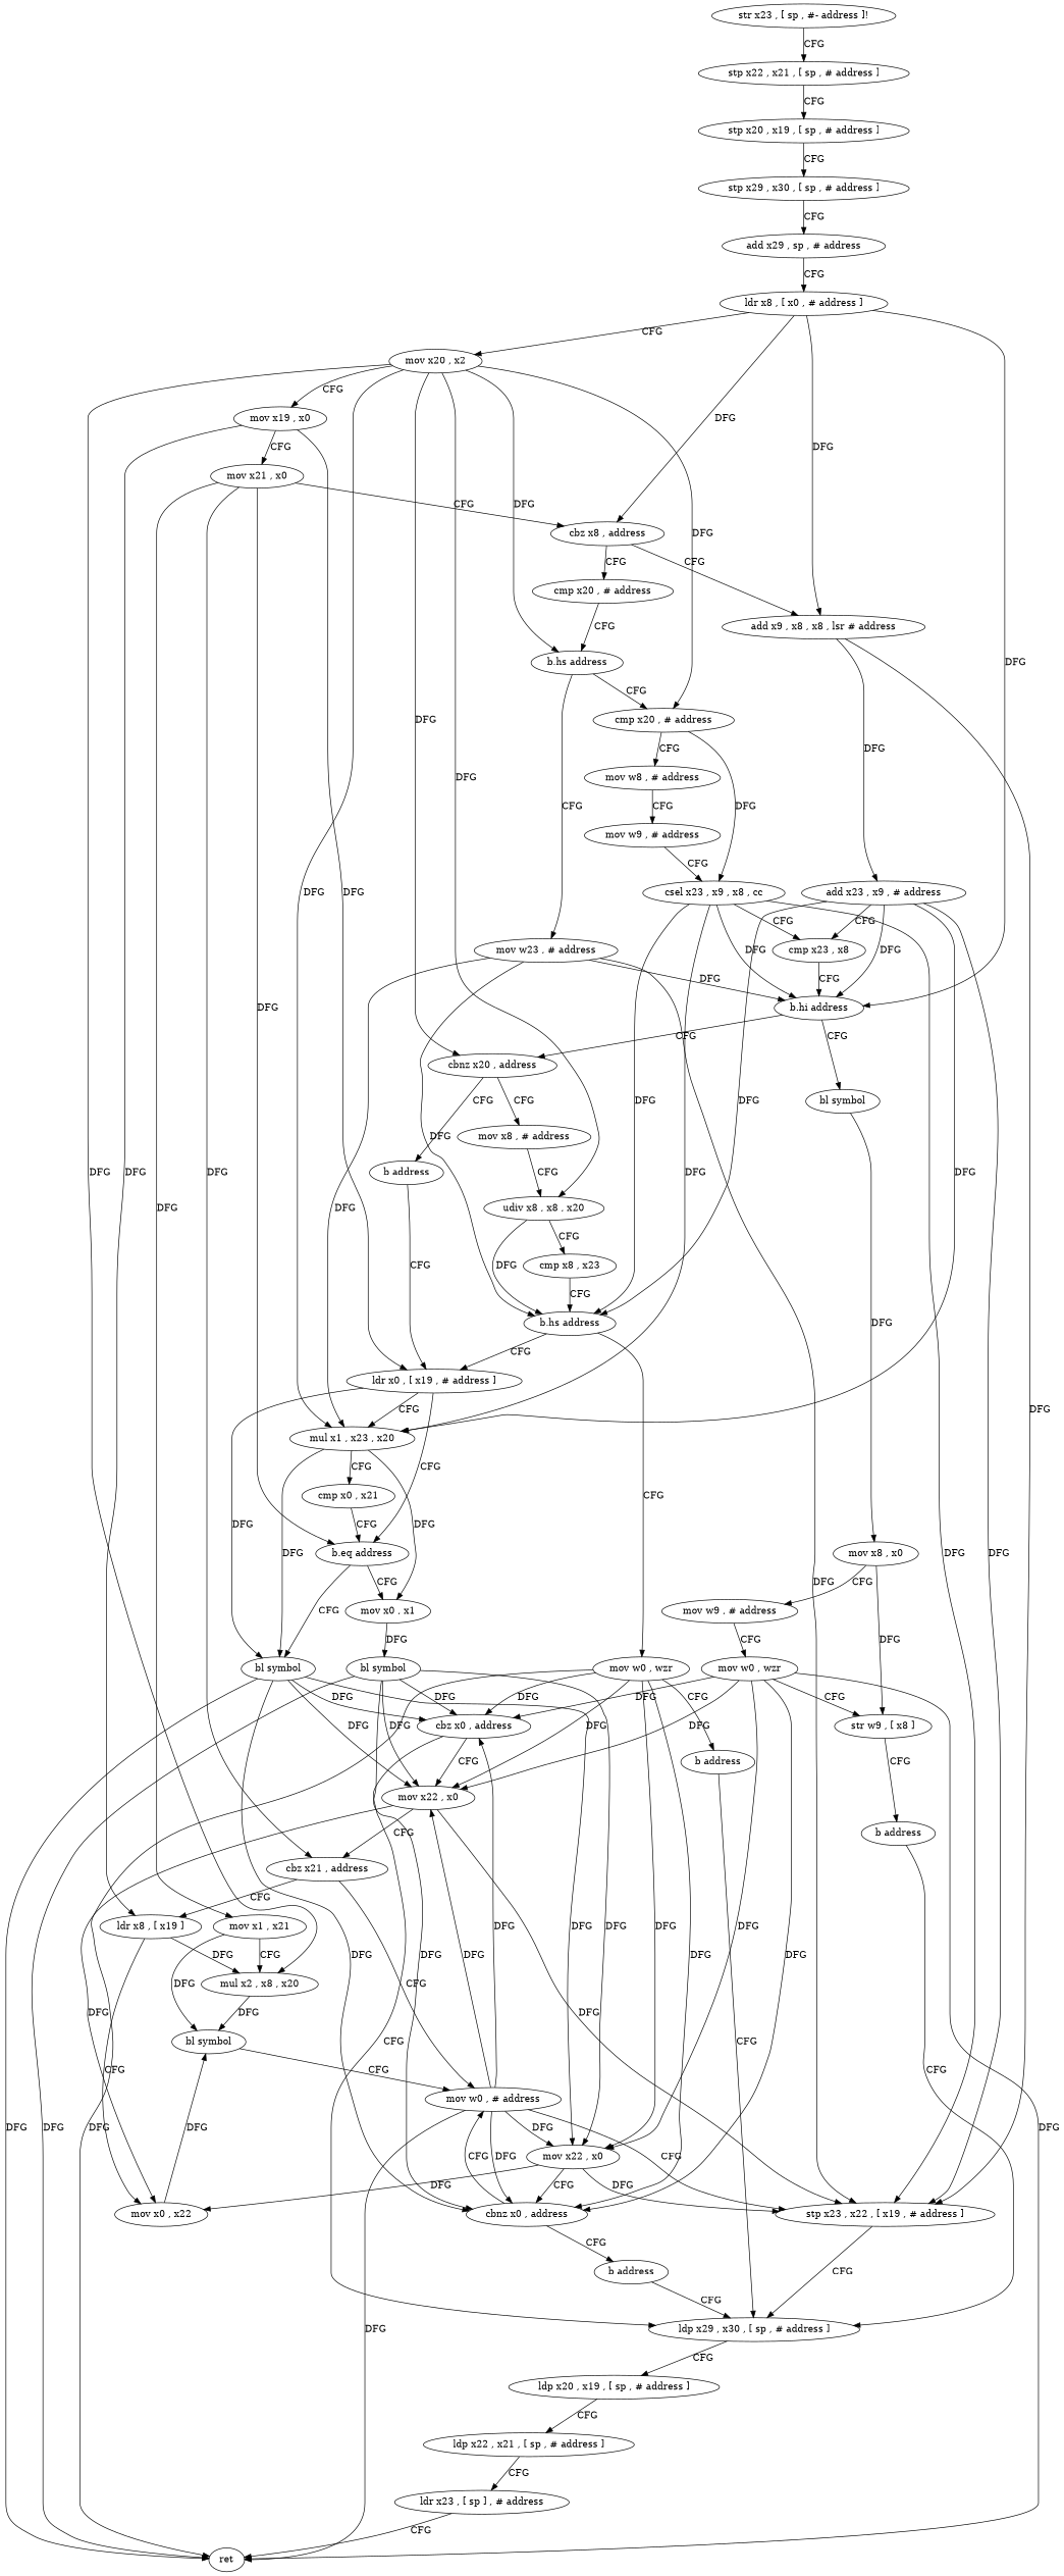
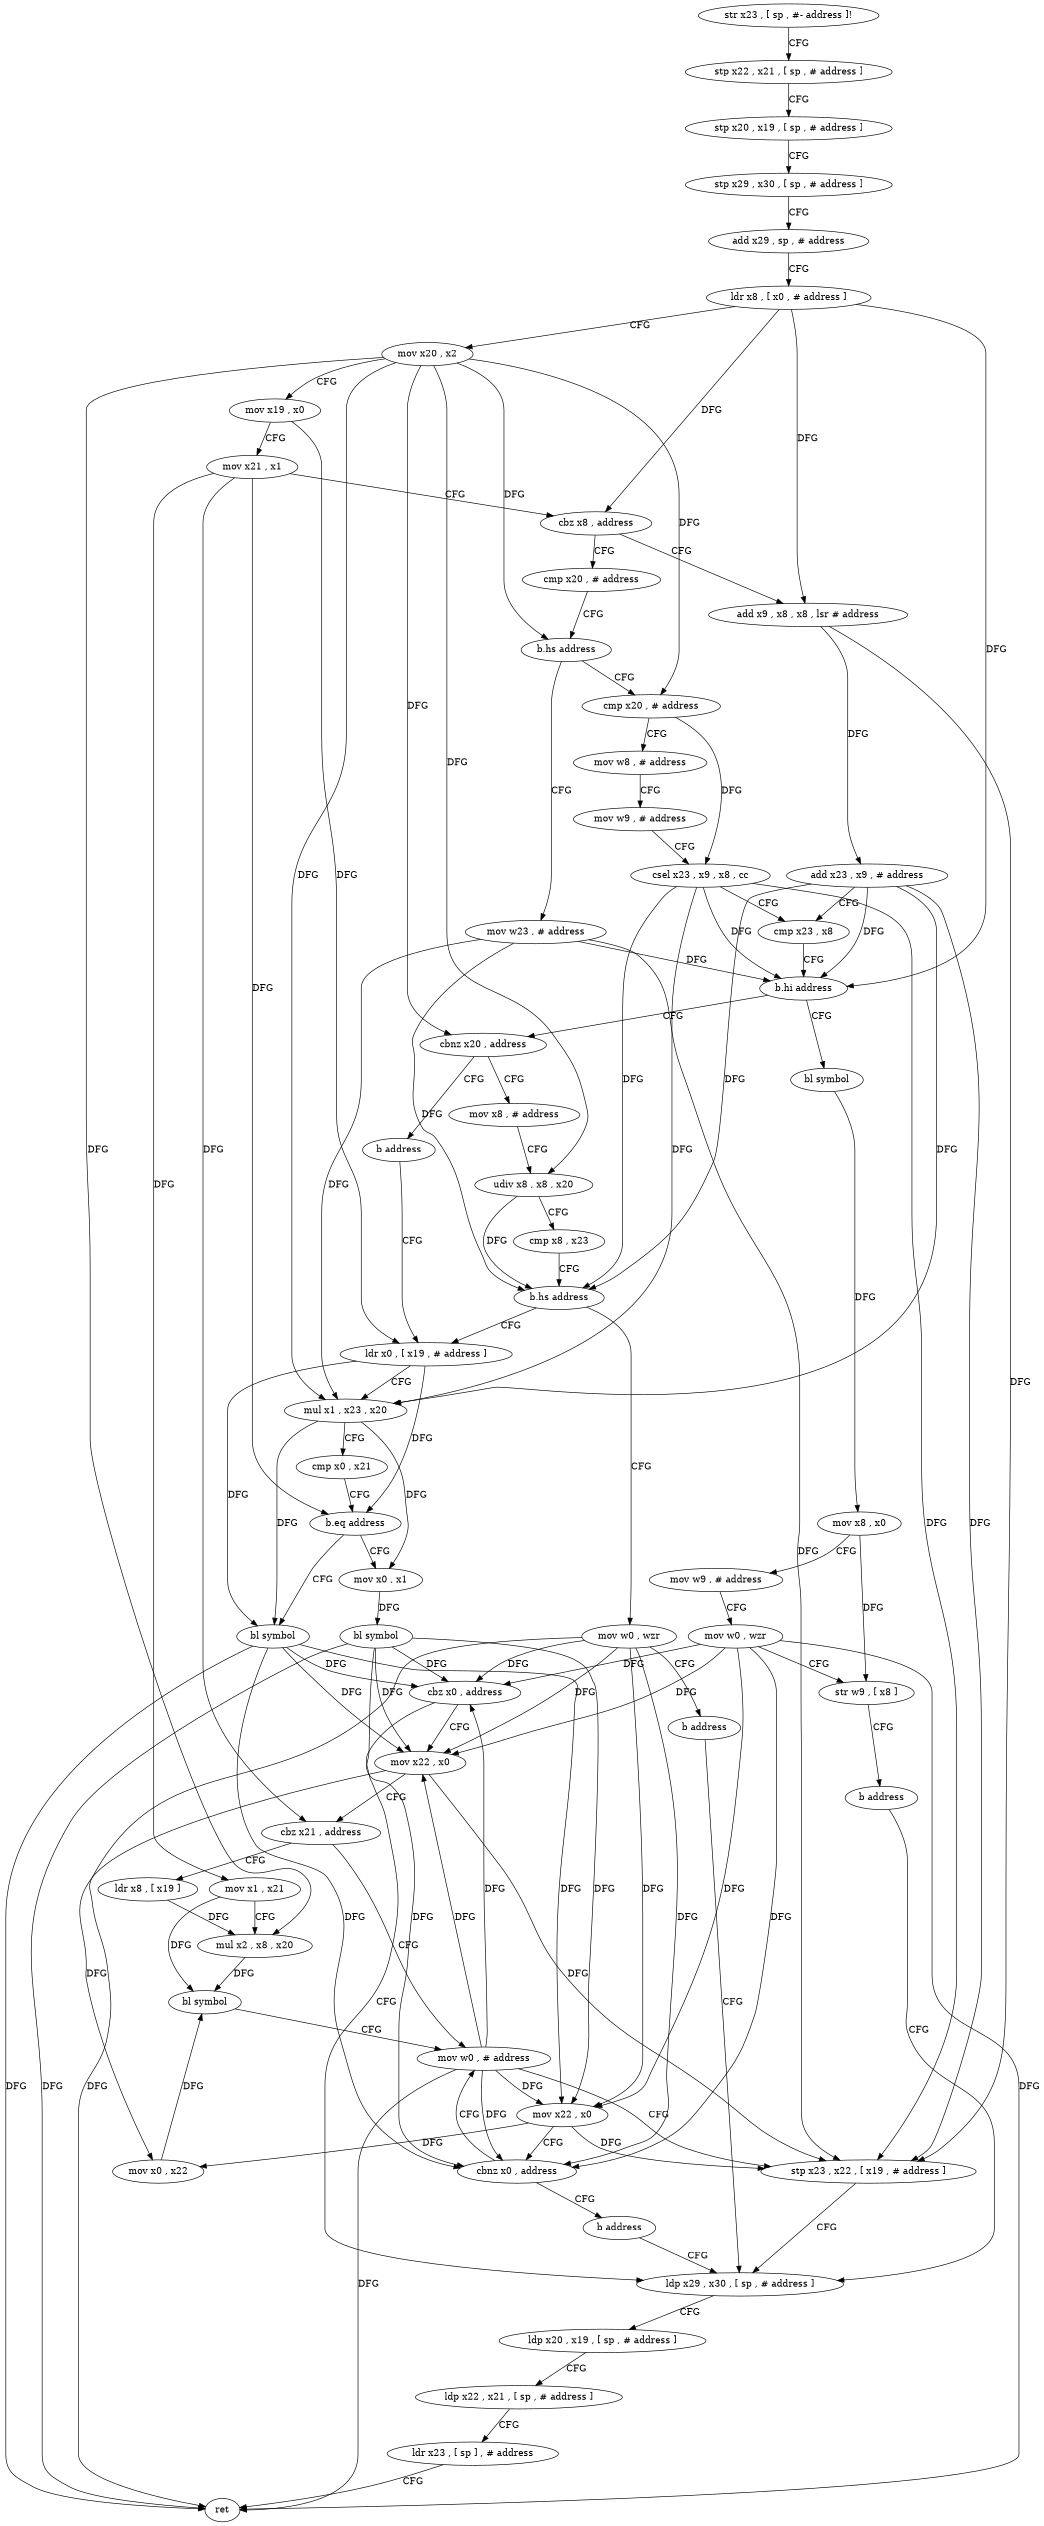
  digraph {
    n1 [label="str x23 , [ sp , #- address ]!"]
    n2 [label="stp x22 , x21 , [ sp , # address ]"]
    n3 [label="stp x20 , x19 , [ sp , # address ]"]
    n4 [label="stp x29 , x30 , [ sp , # address ]"]
    n5 [label="add x29 , sp , # address"]
    n6 [label="ldr x8 , [ x0 , # address ]"]
    n7 [label="mov x20 , x2"]
    n8 [label="cbz x8 , address"]
    n9 [label="add x9 , x8 , x8 , lsr # address"]
    n10 [label="b.hi address"]
    n11 [label="mov x19 , x0"]
    n12 [label="b.hs address"]
    n13 [label="cmp x20 , # address"]
    n14 [label="cbnz x20 , address"]
    n15 [label="mul x1 , x23 , x20"]
    n16 [label="udiv x8 , x8 , x20"]
    n17 [label="mul x2 , x8 , x20"]
    n18 [label="cmp x20 , # address"]
    n19 [label="stp x23 , x22 , [ x19 , # address ]"]
    n20 [label="add x23 , x9 , # address"]
    n21 [label="bl symbol"]
-   n22 [label="mov x21 , x0"]
+   n22 [label="mov x21 , x1"]
    n23 [label="ldr x0 , [ x19 , # address ]"]
    n24 [label="ldr x8 , [ x19 ]"]
    n25 [label="mov w23 , # address"]
    n26 [label="mov w8 , # address"]
    n27 [label="csel x23 , x9 , x8 , cc"]
    n28 [label="mov x8 , # address"]
    n29 [label="b address"]
    n30 [label="bl symbol"]
    n31 [label="cmp x0 , x21"]
    n32 [label="mov x0 , x1"]
    n33 [label="b.hs address"]
    n34 [label="cmp x8 , x23"]
    n35 [label="bl symbol"]
    n36 [label="b.eq address"]
    n37 [label="cbz x21 , address"]
    n38 [label="mov x1 , x21"]
    n39 [label="mov x0 , x22"]
    n40 [label="ldp x29 , x30 , [ sp , # address ]"]
    n41 [label="mov w0 , # address"]
    n42 [label="cmp x23 , x8"]
    n43 [label="mov w9 , # address"]
    n44 [label="mov w0 , wzr"]
    n45 [label="mov x8 , x0"]
    n46 [label="mov w9 , # address"]
    n47 [label="str w9 , [ x8 ]"]
    n48 [label="mov w0 , wzr"]
    n49 [label="b address"]
    n50 [label=ret]
    n51 [label="cbz x0 , address"]
    n52 [label="mov x22 , x0"]
    n53 [label="mov x22 , x0"]
    n54 [label="cbnz x0 , address"]
    n55 [label="b address"]
    n56 [label="ldp x20 , x19 , [ sp , # address ]"]
    n57 [label="ldp x22 , x21 , [ sp , # address ]"]
    n58 [label="bl symbol"]
    n59 [label="b address"]
    n60 [label="ldr x23 , [ sp ] , # address"]
    n1 -> n2 [label=CFG]
    n2 -> n3 [label=CFG]
    n3 -> n4 [label=CFG]
    n4 -> n5 [label=CFG]
    n5 -> n6 [label=CFG]
    n6 -> n7 [label=CFG]
    n6 -> n8 [label=DFG]
    n6 -> n9 [label=DFG]
    n6 -> n10 [label=DFG]
    n7 -> n11 [label=CFG]
    n7 -> n12 [label=DFG]
    n7 -> n13 [label=DFG]
    n7 -> n14 [label=DFG]
    n7 -> n15 [label=DFG]
    n7 -> n16 [label=DFG]
    n7 -> n17 [label=DFG]
    n8 -> n9 [label=CFG]
    n8 -> n18 [label=CFG]
    n9 -> n19 [label=DFG]
    n9 -> n20 [label=DFG]
    n10 -> n14 [label=CFG]
    n10 -> n21 [label=CFG]
    n11 -> n22 [label=CFG]
    n11 -> n23 [label=DFG]
-   n11 -> n24 [label=DFG]
    n12 -> n13 [label=CFG]
    n12 -> n25 [label=CFG]
    n13 -> n26 [label=CFG]
    n13 -> n27 [label=DFG]
    n14 -> n28 [label=CFG]
    n14 -> n29 [label=CFG]
    n15 -> n30 [label=DFG]
    n15 -> n31 [label=CFG]
    n15 -> n32 [label=DFG]
    n16 -> n33 [label=DFG]
    n16 -> n34 [label=CFG]
    n17 -> n35 [label=DFG]
    n18 -> n12 [label=CFG]
    n19 -> n40 [label=CFG]
    n20 -> n10 [label=DFG]
    n20 -> n15 [label=DFG]
    n20 -> n19 [label=DFG]
    n20 -> n33 [label=DFG]
    n20 -> n42 [label=CFG]
    n21 -> n45 [label=DFG]
    n22 -> n8 [label=CFG]
    n22 -> n36 [label=DFG]
    n22 -> n37 [label=DFG]
    n22 -> n38 [label=DFG]
    n23 -> n15 [label=CFG]
    n23 -> n30 [label=DFG]
-   n23 -> n36 [label=CFG]
+   n23 -> n36 [label=DFG]
    n24 -> n17 [label=DFG]
-   n24 -> n39 [label=CFG]
    n25 -> n10 [label=DFG]
    n25 -> n15 [label=DFG]
    n25 -> n19 [label=DFG]
    n25 -> n33 [label=DFG]
    n26 -> n43 [label=CFG]
    n27 -> n10 [label=DFG]
    n27 -> n15 [label=DFG]
    n27 -> n19 [label=DFG]
    n27 -> n33 [label=DFG]
    n27 -> n42 [label=CFG]
    n28 -> n16 [label=CFG]
    n29 -> n23 [label=CFG]
    n30 -> n50 [label=DFG]
    n30 -> n51 [label=DFG]
    n30 -> n52 [label=DFG]
    n30 -> n53 [label=DFG]
    n30 -> n54 [label=DFG]
    n31 -> n36 [label=CFG]
    n32 -> n58 [label=DFG]
    n33 -> n23 [label=CFG]
    n33 -> n44 [label=CFG]
    n34 -> n33 [label=CFG]
    n35 -> n41 [label=CFG]
    n36 -> n30 [label=CFG]
    n36 -> n32 [label=CFG]
    n37 -> n24 [label=CFG]
    n37 -> n41 [label=CFG]
    n38 -> n17 [label=CFG]
    n38 -> n35 [label=DFG]
    n39 -> n35 [label=DFG]
    n40 -> n56 [label=CFG]
    n41 -> n19 [label=CFG]
    n41 -> n50 [label=DFG]
    n41 -> n51 [label=DFG]
    n41 -> n52 [label=DFG]
    n41 -> n53 [label=DFG]
    n41 -> n54 [label=DFG]
    n42 -> n10 [label=CFG]
    n43 -> n27 [label=CFG]
    n44 -> n50 [label=DFG]
    n44 -> n51 [label=DFG]
    n44 -> n52 [label=DFG]
    n44 -> n53 [label=DFG]
    n44 -> n54 [label=DFG]
    n44 -> n59 [label=CFG]
    n45 -> n46 [label=CFG]
    n45 -> n47 [label=DFG]
    n46 -> n48 [label=CFG]
    n47 -> n49 [label=CFG]
    n48 -> n47 [label=CFG]
    n48 -> n50 [label=DFG]
    n48 -> n51 [label=DFG]
    n48 -> n52 [label=DFG]
    n48 -> n53 [label=DFG]
    n48 -> n54 [label=DFG]
    n49 -> n40 [label=CFG]
    n51 -> n40 [label=CFG]
    n51 -> n52 [label=CFG]
    n52 -> n19 [label=DFG]
    n52 -> n37 [label=CFG]
    n52 -> n39 [label=DFG]
    n53 -> n19 [label=DFG]
    n53 -> n39 [label=DFG]
    n53 -> n54 [label=CFG]
    n54 -> n41 [label=CFG]
    n54 -> n55 [label=CFG]
    n55 -> n40 [label=CFG]
    n56 -> n57 [label=CFG]
    n57 -> n60 [label=CFG]
    n58 -> n50 [label=DFG]
    n58 -> n51 [label=DFG]
    n58 -> n52 [label=DFG]
    n58 -> n53 [label=DFG]
    n58 -> n54 [label=DFG]
    n59 -> n40 [label=CFG]
    n60 -> n50 [label=CFG]
  }
